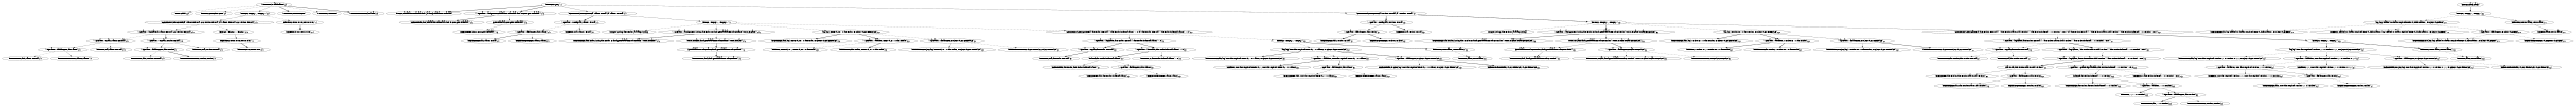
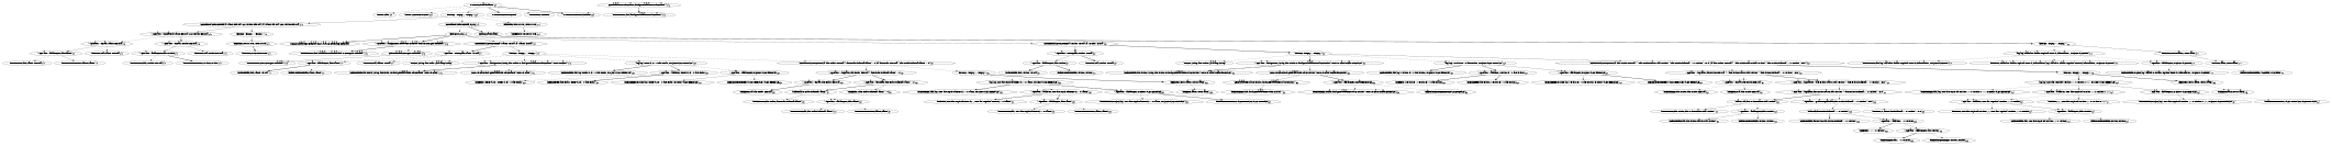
  digraph {
    edge [style=dashed]
    n1 [label=<(METHOD,isValidRdbms)<SUB>239</SUB>>]
    n2 [label=<(PARAM,this)<SUB>239</SUB>>]
    n3 [label=<(PARAM,Connection conn)<SUB>239</SUB>>]
    n4 [label=<(BLOCK,&lt;empty&gt;,&lt;empty&gt;)<SUB>239</SUB>>]
    n5 [label=<(MODIFIER,PROTECTED)>]
    n6 [label=<(MODIFIER,VIRTUAL)>]
    n7 [label=<(METHOD_RETURN,boolean)<SUB>239</SUB>>]
    n8 [label=<(CONTROL_STRUCTURE,if (rdbms == null &amp;&amp; version == null),if (rdbms == null &amp;&amp; version == null))<SUB>240</SUB>>]
+   n9 [label=<(CONTROL_STRUCTURE,try,try)<SUB>244</SUB>>]
    n10 [label=<(RETURN,return true;,return true;)<SUB>274</SUB>>]
    n11 [label=<(&lt;operator&gt;.logicalAnd,rdbms == null &amp;&amp; version == null)<SUB>240</SUB>>]
    n12 [label=<(BLOCK,&lt;empty&gt;,&lt;empty&gt;)<SUB>240</SUB>>]
    n13 [label=<(BLOCK,try,try)<SUB>244</SUB>>]
    n14 [label=<(BLOCK,catch,catch)>]
    n15 [label=<(LITERAL,true,return true;)<SUB>274</SUB>>]
    n16 [label=<(&lt;operator&gt;.equals,rdbms == null)<SUB>240</SUB>>]
    n17 [label=<(&lt;operator&gt;.equals,version == null)<SUB>240</SUB>>]
    n18 [label=<(RETURN,return true;,return true;)<SUB>241</SUB>>]
    n19 [label=<(&lt;operator&gt;.fieldAccess,this.rdbms)<SUB>240</SUB>>]
    n20 [label=<(LITERAL,null,rdbms == null)<SUB>240</SUB>>]
    n21 [label=<(&lt;operator&gt;.fieldAccess,this.version)<SUB>240</SUB>>]
    n22 [label=<(LITERAL,null,version == null)<SUB>240</SUB>>]
    n23 [label=<(IDENTIFIER,this,rdbms == null)<SUB>240</SUB>>]
    n24 [label=<(FIELD_IDENTIFIER,rdbms,rdbms)<SUB>240</SUB>>]
    n25 [label=<(IDENTIFIER,this,version == null)<SUB>240</SUB>>]
    n26 [label=<(FIELD_IDENTIFIER,version,version)<SUB>240</SUB>>]
    n27 [label=<(LITERAL,true,return true;)<SUB>241</SUB>>]
    n28 [label=<(LOCAL,DatabaseMetaData dmd: java.sql.DatabaseMetaData)>]
    n29 [label=<(&lt;operator&gt;.assignment,DatabaseMetaData dmd = conn.getMetaData())<SUB>245</SUB>>]
    n30 [label=<(CONTROL_STRUCTURE,if (rdbms != null),if (rdbms != null))<SUB>247</SUB>>]
    n31 [label=<(CONTROL_STRUCTURE,if (version != null),if (version != null))<SUB>257</SUB>>]
    n32 [label=<(BLOCK,&lt;empty&gt;,&lt;empty&gt;)<SUB>268</SUB>>]
    n33 [label=<(IDENTIFIER,dmd,DatabaseMetaData dmd = conn.getMetaData())<SUB>245</SUB>>]
    n34 [label=<(getMetaData,conn.getMetaData())<SUB>245</SUB>>]
    n35 [label=<(&lt;operator&gt;.notEquals,rdbms != null)<SUB>247</SUB>>]
    n36 [label=<(BLOCK,&lt;empty&gt;,&lt;empty&gt;)<SUB>247</SUB>>]
    n37 [label=<(&lt;operator&gt;.notEquals,version != null)<SUB>257</SUB>>]
    n38 [label=<(BLOCK,&lt;empty&gt;,&lt;empty&gt;)<SUB>257</SUB>>]
    n39 [label=<(IDENTIFIER,conn,conn.getMetaData())<SUB>245</SUB>>]
    n40 [label=<(&lt;operator&gt;.fieldAccess,this.rdbms)<SUB>247</SUB>>]
    n41 [label=<(LITERAL,null,rdbms != null)<SUB>247</SUB>>]
    n42 [label=<(LOCAL,String theVendor: java.lang.String)>]
    n43 [label=<(&lt;operator&gt;.assignment,String theVendor = dmd.getDatabaseProductName().toLowerCase())<SUB>248</SUB>>]
    n44 [label=<(log,log(&quot;RDBMS = &quot; + theVendor, Project.MSG_VERBOSE))<SUB>250</SUB>>]
    n45 [label=<(CONTROL_STRUCTURE,if (theVendor == null || theVendor.indexOf(rdbms) &lt; 0),if (theVendor == null || theVendor.indexOf(rdbms) &lt; 0))<SUB>251</SUB>>]
    n46 [label=<(IDENTIFIER,this,rdbms != null)<SUB>247</SUB>>]
    n47 [label=<(FIELD_IDENTIFIER,rdbms,rdbms)<SUB>247</SUB>>]
    n48 [label=<(IDENTIFIER,theVendor,String theVendor = dmd.getDatabaseProductName().toLowerCase())<SUB>248</SUB>>]
    n49 [label=<(toLowerCase,dmd.getDatabaseProductName().toLowerCase())<SUB>248</SUB>>]
    n50 [label=<(IDENTIFIER,this,log(&quot;RDBMS = &quot; + theVendor, Project.MSG_VERBOSE))<SUB>250</SUB>>]
    n51 [label=<(&lt;operator&gt;.addition,&quot;RDBMS = &quot; + theVendor)<SUB>250</SUB>>]
    n52 [label=<(&lt;operator&gt;.fieldAccess,Project.MSG_VERBOSE)<SUB>250</SUB>>]
    n53 [label=<(&lt;operator&gt;.logicalOr,theVendor == null || theVendor.indexOf(rdbms) &lt; 0)<SUB>251</SUB>>]
    n54 [label=<(BLOCK,&lt;empty&gt;,&lt;empty&gt;)<SUB>251</SUB>>]
    n55 [label=<(getDatabaseProductName,dmd.getDatabaseProductName())<SUB>248</SUB>>]
    n56 [label=<(IDENTIFIER,dmd,dmd.getDatabaseProductName())<SUB>248</SUB>>]
    n57 [label=<(LITERAL,&quot;RDBMS = &quot;,&quot;RDBMS = &quot; + theVendor)<SUB>250</SUB>>]
    n58 [label=<(IDENTIFIER,theVendor,&quot;RDBMS = &quot; + theVendor)<SUB>250</SUB>>]
    n59 [label=<(IDENTIFIER,Project,log(&quot;RDBMS = &quot; + theVendor, Project.MSG_VERBOSE))<SUB>250</SUB>>]
    n60 [label=<(FIELD_IDENTIFIER,MSG_VERBOSE,MSG_VERBOSE)<SUB>250</SUB>>]
    n61 [label=<(&lt;operator&gt;.equals,theVendor == null)<SUB>251</SUB>>]
    n62 [label=<(&lt;operator&gt;.lessThan,theVendor.indexOf(rdbms) &lt; 0)<SUB>251</SUB>>]
    n63 [label=<(log,log(&quot;Not the required RDBMS: &quot; + rdbms, Project.MSG_VERBOSE))<SUB>252</SUB>>]
    n64 [label=<(RETURN,return false;,return false;)<SUB>253</SUB>>]
    n65 [label=<(LITERAL,null,theVendor == null)<SUB>251</SUB>>]
    n66 [label=<(indexOf,theVendor.indexOf(rdbms))<SUB>251</SUB>>]
    n67 [label=<(LITERAL,0,theVendor.indexOf(rdbms) &lt; 0)<SUB>251</SUB>>]
    n68 [label=<(IDENTIFIER,theVendor,theVendor.indexOf(rdbms))<SUB>251</SUB>>]
    n69 [label=<(&lt;operator&gt;.fieldAccess,this.rdbms)<SUB>251</SUB>>]
    n70 [label=<(IDENTIFIER,this,theVendor.indexOf(rdbms))<SUB>251</SUB>>]
    n71 [label=<(FIELD_IDENTIFIER,rdbms,rdbms)<SUB>251</SUB>>]
    n72 [label=<(IDENTIFIER,this,log(&quot;Not the required RDBMS: &quot; + rdbms, Project.MSG_VERBOSE))<SUB>252</SUB>>]
    n73 [label=<(&lt;operator&gt;.addition,&quot;Not the required RDBMS: &quot; + rdbms)<SUB>252</SUB>>]
    n74 [label=<(&lt;operator&gt;.fieldAccess,Project.MSG_VERBOSE)<SUB>252</SUB>>]
    n75 [label=<(LITERAL,false,return false;)<SUB>253</SUB>>]
    n76 [label=<(LITERAL,&quot;Not the required RDBMS: &quot;,&quot;Not the required RDBMS: &quot; + rdbms)<SUB>252</SUB>>]
    n77 [label=<(&lt;operator&gt;.fieldAccess,this.rdbms)<SUB>252</SUB>>]
    n78 [label=<(IDENTIFIER,Project,log(&quot;Not the required RDBMS: &quot; + rdbms, Project.MSG_VERBOSE))<SUB>252</SUB>>]
    n79 [label=<(FIELD_IDENTIFIER,MSG_VERBOSE,MSG_VERBOSE)<SUB>252</SUB>>]
    n80 [label=<(IDENTIFIER,this,&quot;Not the required RDBMS: &quot; + rdbms)<SUB>252</SUB>>]
    n81 [label=<(FIELD_IDENTIFIER,rdbms,rdbms)<SUB>252</SUB>>]
    n82 [label=<(&lt;operator&gt;.fieldAccess,this.version)<SUB>257</SUB>>]
    n83 [label=<(LITERAL,null,version != null)<SUB>257</SUB>>]
    n84 [label=<(LOCAL,String theVersion: java.lang.String)>]
    n85 [label=<(&lt;operator&gt;.assignment,String theVersion = dmd.getDatabaseProductVersion().toLowerCase(Locale.ENGLISH))<SUB>258</SUB>>]
    n86 [label=<(log,log(&quot;Version = &quot; + theVersion, Project.MSG_VERBOSE))<SUB>260</SUB>>]
    n87 [label=<(CONTROL_STRUCTURE,if (theVersion == null || !(theVersion.startsWith(version) || theVersion.indexOf(&quot; &quot; + version) &gt;= 0)),if (theVersion == null || !(theVersion.startsWith(version) || theVersion.indexOf(&quot; &quot; + version) &gt;= 0)))<SUB>261</SUB>>]
    n88 [label=<(IDENTIFIER,this,version != null)<SUB>257</SUB>>]
    n89 [label=<(FIELD_IDENTIFIER,version,version)<SUB>257</SUB>>]
    n90 [label=<(IDENTIFIER,theVersion,String theVersion = dmd.getDatabaseProductVersion().toLowerCase(Locale.ENGLISH))<SUB>258</SUB>>]
    n91 [label=<(toLowerCase,dmd.getDatabaseProductVersion().toLowerCase(Locale.ENGLISH))<SUB>258</SUB>>]
    n92 [label=<(IDENTIFIER,this,log(&quot;Version = &quot; + theVersion, Project.MSG_VERBOSE))<SUB>260</SUB>>]
    n93 [label=<(&lt;operator&gt;.addition,&quot;Version = &quot; + theVersion)<SUB>260</SUB>>]
    n94 [label=<(&lt;operator&gt;.fieldAccess,Project.MSG_VERBOSE)<SUB>260</SUB>>]
    n95 [label=<(&lt;operator&gt;.logicalOr,theVersion == null || !(theVersion.startsWith(version) || theVersion.indexOf(&quot; &quot; + version) &gt;= 0))<SUB>261</SUB>>]
    n96 [label=<(BLOCK,&lt;empty&gt;,&lt;empty&gt;)<SUB>263</SUB>>]
    n97 [label=<(getDatabaseProductVersion,dmd.getDatabaseProductVersion())<SUB>258</SUB>>]
    n98 [label=<(&lt;operator&gt;.fieldAccess,Locale.ENGLISH)<SUB>258</SUB>>]
    n99 [label=<(IDENTIFIER,dmd,dmd.getDatabaseProductVersion())<SUB>258</SUB>>]
    n100 [label=<(IDENTIFIER,Locale,dmd.getDatabaseProductVersion().toLowerCase(Locale.ENGLISH))<SUB>258</SUB>>]
    n101 [label=<(FIELD_IDENTIFIER,ENGLISH,ENGLISH)<SUB>258</SUB>>]
    n102 [label=<(LITERAL,&quot;Version = &quot;,&quot;Version = &quot; + theVersion)<SUB>260</SUB>>]
    n103 [label=<(IDENTIFIER,theVersion,&quot;Version = &quot; + theVersion)<SUB>260</SUB>>]
    n104 [label=<(IDENTIFIER,Project,log(&quot;Version = &quot; + theVersion, Project.MSG_VERBOSE))<SUB>260</SUB>>]
    n105 [label=<(FIELD_IDENTIFIER,MSG_VERBOSE,MSG_VERBOSE)<SUB>260</SUB>>]
    n106 [label=<(&lt;operator&gt;.equals,theVersion == null)<SUB>261</SUB>>]
    n107 [label=<(&lt;operator&gt;.logicalNot,!(theVersion.startsWith(version) || theVersion.indexOf(&quot; &quot; + version) &gt;= 0))<SUB>262</SUB>>]
    n108 [label=<(log,log(&quot;Not the required version: \&quot;&quot; + version + &quot;\&quot;&quot;, Project.MSG_VERBOSE))<SUB>264</SUB>>]
    n109 [label=<(RETURN,return false;,return false;)<SUB>265</SUB>>]
    n110 [label=<(IDENTIFIER,theVersion,theVersion == null)<SUB>261</SUB>>]
    n111 [label=<(LITERAL,null,theVersion == null)<SUB>261</SUB>>]
    n112 [label=<(&lt;operator&gt;.logicalOr,theVersion.startsWith(version) || theVersion.indexOf(&quot; &quot; + version) &gt;= 0)<SUB>262</SUB>>]
    n113 [label=<(startsWith,theVersion.startsWith(version))<SUB>262</SUB>>]
    n114 [label=<(&lt;operator&gt;.greaterEqualsThan,theVersion.indexOf(&quot; &quot; + version) &gt;= 0)<SUB>263</SUB>>]
    n115 [label=<(IDENTIFIER,theVersion,theVersion.startsWith(version))<SUB>262</SUB>>]
    n116 [label=<(&lt;operator&gt;.fieldAccess,this.version)<SUB>262</SUB>>]
    n117 [label=<(indexOf,theVersion.indexOf(&quot; &quot; + version))<SUB>263</SUB>>]
    n118 [label=<(LITERAL,0,theVersion.indexOf(&quot; &quot; + version) &gt;= 0)<SUB>263</SUB>>]
    n119 [label=<(IDENTIFIER,this,theVersion.startsWith(version))<SUB>262</SUB>>]
    n120 [label=<(FIELD_IDENTIFIER,version,version)<SUB>262</SUB>>]
    n121 [label=<(IDENTIFIER,theVersion,theVersion.indexOf(&quot; &quot; + version))<SUB>263</SUB>>]
    n122 [label=<(&lt;operator&gt;.addition,&quot; &quot; + version)<SUB>263</SUB>>]
    n123 [label=<(LITERAL,&quot; &quot;,&quot; &quot; + version)<SUB>263</SUB>>]
    n124 [label=<(&lt;operator&gt;.fieldAccess,this.version)<SUB>263</SUB>>]
    n125 [label=<(IDENTIFIER,this,&quot; &quot; + version)<SUB>263</SUB>>]
    n126 [label=<(FIELD_IDENTIFIER,version,version)<SUB>263</SUB>>]
    n127 [label=<(IDENTIFIER,this,log(&quot;Not the required version: \&quot;&quot; + version + &quot;\&quot;&quot;, Project.MSG_VERBOSE))<SUB>264</SUB>>]
    n128 [label=<(&lt;operator&gt;.addition,&quot;Not the required version: \&quot;&quot; + version + &quot;\&quot;&quot;)<SUB>264</SUB>>]
    n129 [label=<(&lt;operator&gt;.fieldAccess,Project.MSG_VERBOSE)<SUB>264</SUB>>]
    n130 [label=<(LITERAL,false,return false;)<SUB>265</SUB>>]
    n131 [label=<(&lt;operator&gt;.addition,&quot;Not the required version: \&quot;&quot; + version)<SUB>264</SUB>>]
    n132 [label=<(LITERAL,&quot;\&quot;&quot;,&quot;Not the required version: \&quot;&quot; + version + &quot;\&quot;&quot;)<SUB>264</SUB>>]
    n133 [label=<(IDENTIFIER,Project,log(&quot;Not the required version: \&quot;&quot; + version + &quot;\&quot;&quot;, Project.MSG_VERBOSE))<SUB>264</SUB>>]
    n134 [label=<(FIELD_IDENTIFIER,MSG_VERBOSE,MSG_VERBOSE)<SUB>264</SUB>>]
    n135 [label=<(LITERAL,&quot;Not the required version: \&quot;&quot;,&quot;Not the required version: \&quot;&quot; + version)<SUB>264</SUB>>]
    n136 [label=<(&lt;operator&gt;.fieldAccess,this.version)<SUB>264</SUB>>]
    n137 [label=<(IDENTIFIER,this,&quot;Not the required version: \&quot;&quot; + version)<SUB>264</SUB>>]
    n138 [label=<(FIELD_IDENTIFIER,version,version)<SUB>264</SUB>>]
    n139 [label=<(log,log(&quot;Failed to obtain required RDBMS information&quot;, Project.MSG_ERR))<SUB>270</SUB>>]
    n140 [label=<(RETURN,return false;,return false;)<SUB>271</SUB>>]
    n141 [label=<(IDENTIFIER,this,log(&quot;Failed to obtain required RDBMS information&quot;, Project.MSG_ERR))<SUB>270</SUB>>]
    n142 [label=<(LITERAL,&quot;Failed to obtain required RDBMS information&quot;,log(&quot;Failed to obtain required RDBMS information&quot;, Project.MSG_ERR))<SUB>270</SUB>>]
    n143 [label=<(&lt;operator&gt;.fieldAccess,Project.MSG_ERR)<SUB>270</SUB>>]
    n144 [label=<(LITERAL,false,return false;)<SUB>271</SUB>>]
    n145 [label=<(IDENTIFIER,Project,log(&quot;Failed to obtain required RDBMS information&quot;, Project.MSG_ERR))<SUB>270</SUB>>]
    n146 [label=<(FIELD_IDENTIFIER,MSG_ERR,MSG_ERR)<SUB>270</SUB>>]
    n1 -> n2
    n1 -> n3
    n1 -> n4 [style=solid]
    n1 -> n5 [style=bold]
    n1 -> n6
    n1 -> n7 [style=bold]
    n4 -> n8 [style=solid]
+   n4 -> n9
    n4 -> n10
    n8 -> n11 [style=solid]
    n8 -> n12
+   n9 -> n13
+   n9 -> n14 [style=bold]
    n10 -> n15 [style=solid]
    n11 -> n16
    n11 -> n17 [style=bold]
    n12 -> n18 [style=solid]
    n13 -> n28 [style=bold]
    n13 -> n29 [style=bold]
    n13 -> n30 [style=solid]
    n13 -> n31 [style=solid]
    n14 -> n32 [style=bold]
    n16 -> n19 [style=solid]
    n16 -> n20
    n17 -> n21 [style=solid]
    n17 -> n22 [style=solid]
    n18 -> n27 [style=bold]
    n19 -> n23
    n19 -> n24 [style=solid]
    n21 -> n25
    n21 -> n26 [style=bold]
    n29 -> n33 [style=bold]
    n29 -> n34
    n30 -> n35 [style=bold]
    n30 -> n36 [style=solid]
    n31 -> n37 [style=bold]
    n31 -> n38 [style=bold]
    n32 -> n139
    n32 -> n140 [style=solid]
    n34 -> n39 [style=solid]
    n35 -> n40
    n35 -> n41
    n36 -> n42
    n36 -> n43
    n36 -> n44
    n36 -> n45
    n37 -> n82 [style=solid]
    n37 -> n83 [style=bold]
    n38 -> n84
    n38 -> n85 [style=bold]
    n38 -> n86
    n38 -> n87 [style=solid]
    n40 -> n46 [style=bold]
    n40 -> n47
    n43 -> n48 [style=bold]
    n43 -> n49
    n44 -> n50 [style=bold]
    n44 -> n51 [style=bold]
    n44 -> n52
    n45 -> n53 [style=solid]
    n45 -> n54
-   n49 -> n55 [style=bold]
    n51 -> n57
    n51 -> n58 [style=bold]
    n52 -> n59 [style=solid]
    n52 -> n60
    n53 -> n61 [style=bold]
    n53 -> n62 [style=bold]
    n54 -> n63
    n54 -> n64 [style=bold]
    n55 -> n56 [style=bold]
    n61 -> n65 [style=bold]
    n62 -> n66 [style=bold]
    n62 -> n67 [style=solid]
    n63 -> n72 [style=bold]
    n63 -> n73
    n63 -> n74 [style=bold]
    n64 -> n75
    n66 -> n68 [style=solid]
    n66 -> n69
    n69 -> n70
    n69 -> n71
    n73 -> n76 [style=bold]
    n73 -> n77 [style=bold]
    n74 -> n78
    n74 -> n79 [style=bold]
    n77 -> n80 [style=solid]
    n77 -> n81
    n82 -> n88 [style=bold]
    n82 -> n89 [style=bold]
    n85 -> n90 [style=bold]
    n85 -> n91 [style=solid]
    n86 -> n92 [style=bold]
    n86 -> n93 [style=bold]
    n86 -> n94 [style=solid]
    n87 -> n95
    n87 -> n96 [style=bold]
    n91 -> n97 [style=solid]
    n91 -> n98 [style=bold]
    n93 -> n102 [style=bold]
    n93 -> n103 [style=bold]
    n94 -> n104 [style=solid]
    n94 -> n105 [style=bold]
    n95 -> n106
    n95 -> n107 [style=bold]
    n96 -> n108 [style=bold]
    n96 -> n109 [style=bold]
    n97 -> n99 [style=solid]
    n98 -> n100
    n98 -> n101
    n106 -> n110
    n106 -> n111 [style=solid]
    n107 -> n112 [style=solid]
    n108 -> n127
    n108 -> n128 [style=solid]
    n108 -> n129 [style=solid]
    n109 -> n130
    n112 -> n113 [style=bold]
    n112 -> n114 [style=solid]
    n113 -> n115 [style=solid]
    n113 -> n116
    n114 -> n117 [style=solid]
    n114 -> n118
    n116 -> n119 [style=solid]
    n116 -> n120 [style=solid]
    n117 -> n121 [style=bold]
    n117 -> n122 [style=solid]
    n122 -> n123 [style=bold]
    n122 -> n124 [style=solid]
    n124 -> n125 [style=bold]
    n124 -> n126
    n128 -> n131
    n128 -> n132 [style=solid]
    n129 -> n133 [style=solid]
    n129 -> n134
    n131 -> n135 [style=solid]
    n131 -> n136 [style=solid]
    n136 -> n137
    n136 -> n138
    n139 -> n141
    n139 -> n142
    n139 -> n143
    n140 -> n144 [style=solid]
    n143 -> n145
    n143 -> n146
  }
